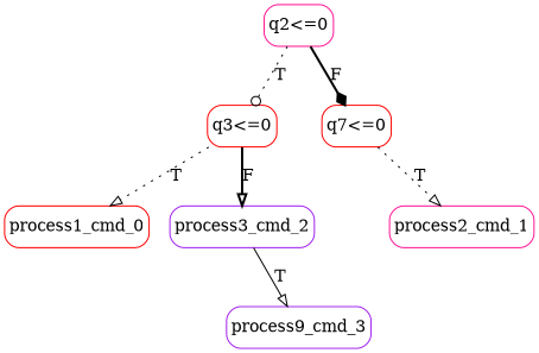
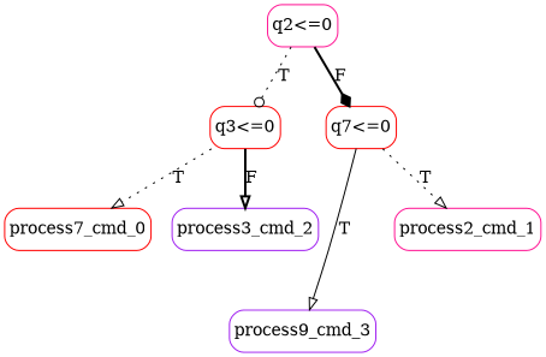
  digraph {
    node [color=red margin="0.05,0.05" shape=box style=rounded]
    edge [arrowhead=onormal style=dotted]
-   n1 [label=process1_cmd_0]
+   n1 [label=process7_cmd_0]
    n2 [color=purple label=process3_cmd_2]
    n3 [label="q3<=0"]
    n4 [color=purple label=process9_cmd_3]
    n5 [color=deeppink label=process2_cmd_1]
    n6 [label="q7<=0"]
    n7 [color=deeppink label="q2<=0"]
    n3 -> n1 [label=T]
    n3 -> n2 [label=F style=bold]
-   n2 -> n4 [label=T style=solid]
+   n6 -> n4 [label=T style=solid]
    n6 -> n5 [label=T]
    n7 -> n3 [arrowhead=odot label=T]
    n7 -> n6 [arrowhead=diamond label=F style=bold]
  }
